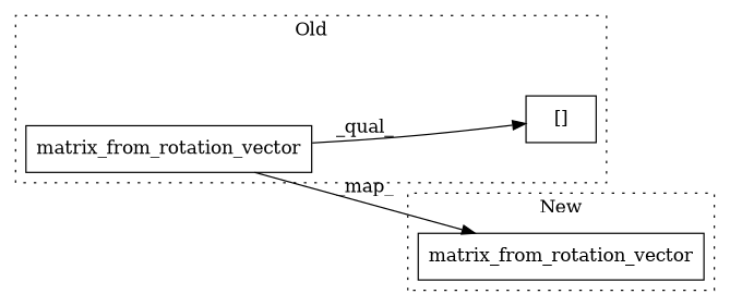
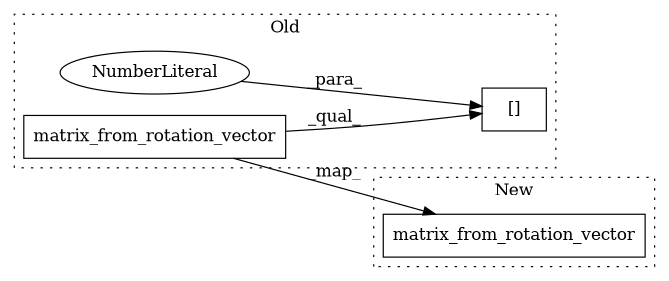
  digraph {
    rankdir=LR
    node [a=32 l="28,1" shape=box]
    n1 [label=matrix_from_rotation_vector s="5860,5892"]
    n2 [a=2 l="44,1" label="[]" s="5850,5895"]
+   n3 [a=34 l=1 label=NumberLiteral s=5894 shape=ellipse]
    n4 [label=matrix_from_rotation_vector s="5907,5939"]
    subgraph cluster_1 {
      label=Old
      style=dotted
      n1
      n2
+     n3
    }
    subgraph cluster_2 {
      label=New
      style=dotted
      n4
    }
    n1 -> n2 [label=_qual_]
    n1 -> n4 [label=_map_]
+   n3 -> n2 [label=_para_]
  }
